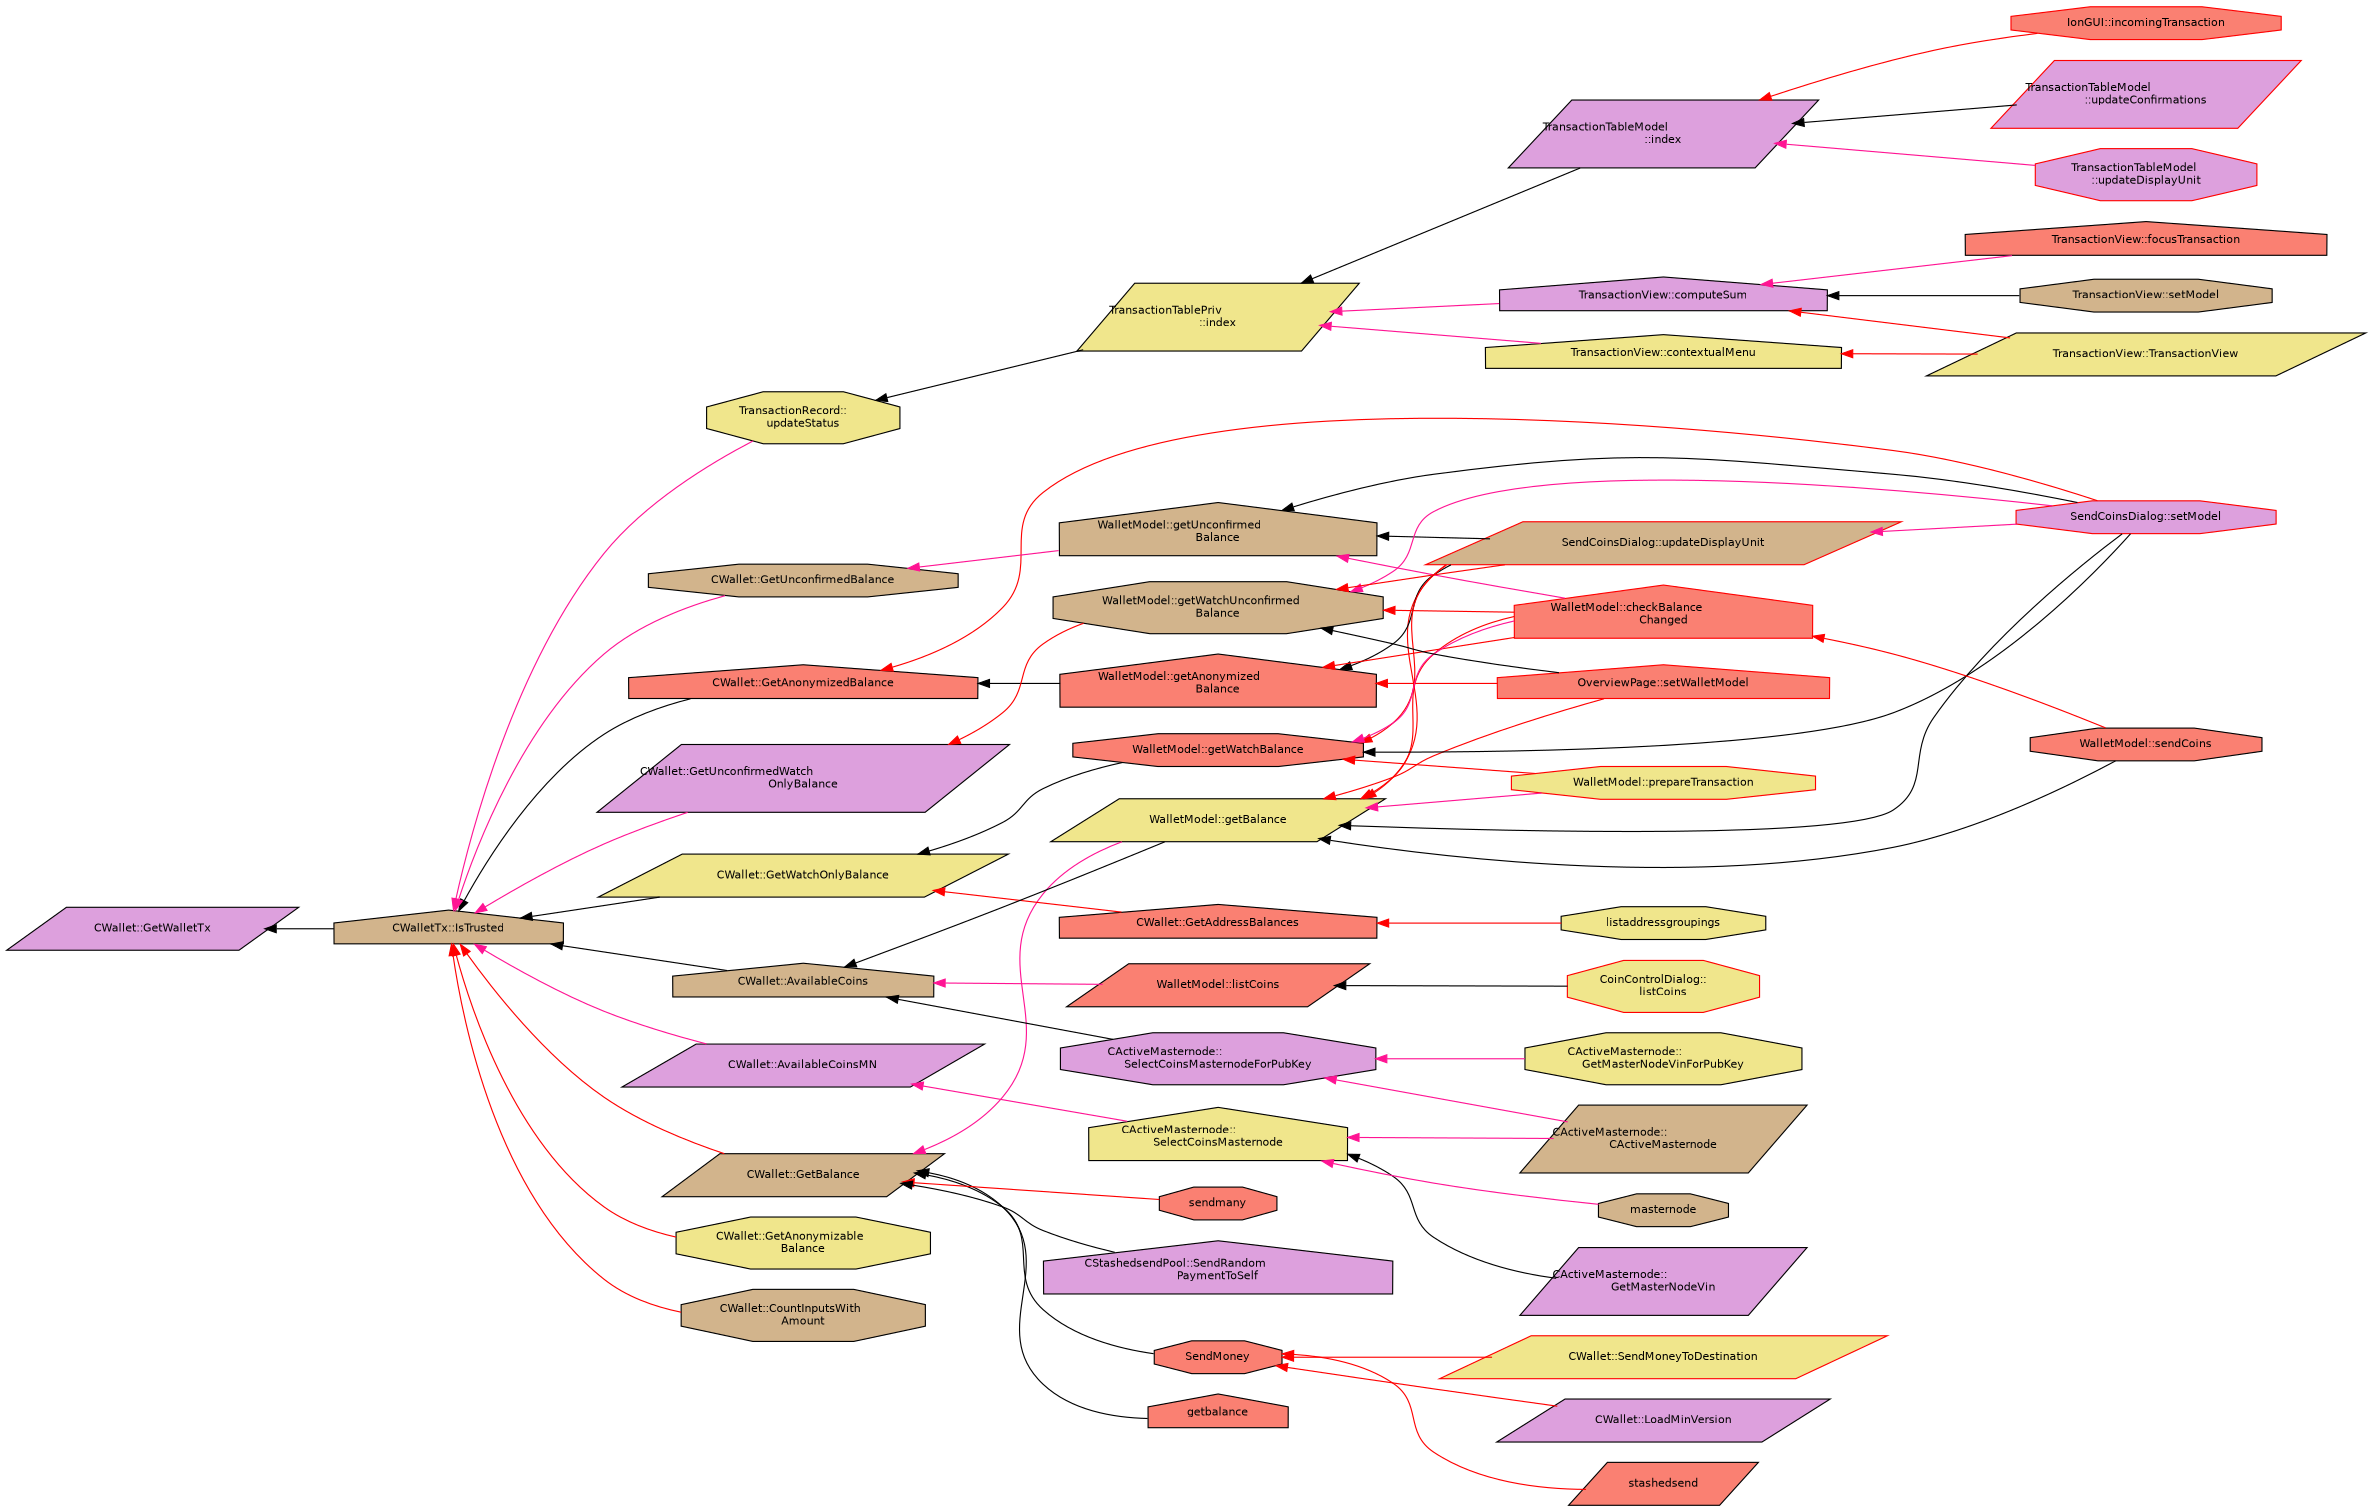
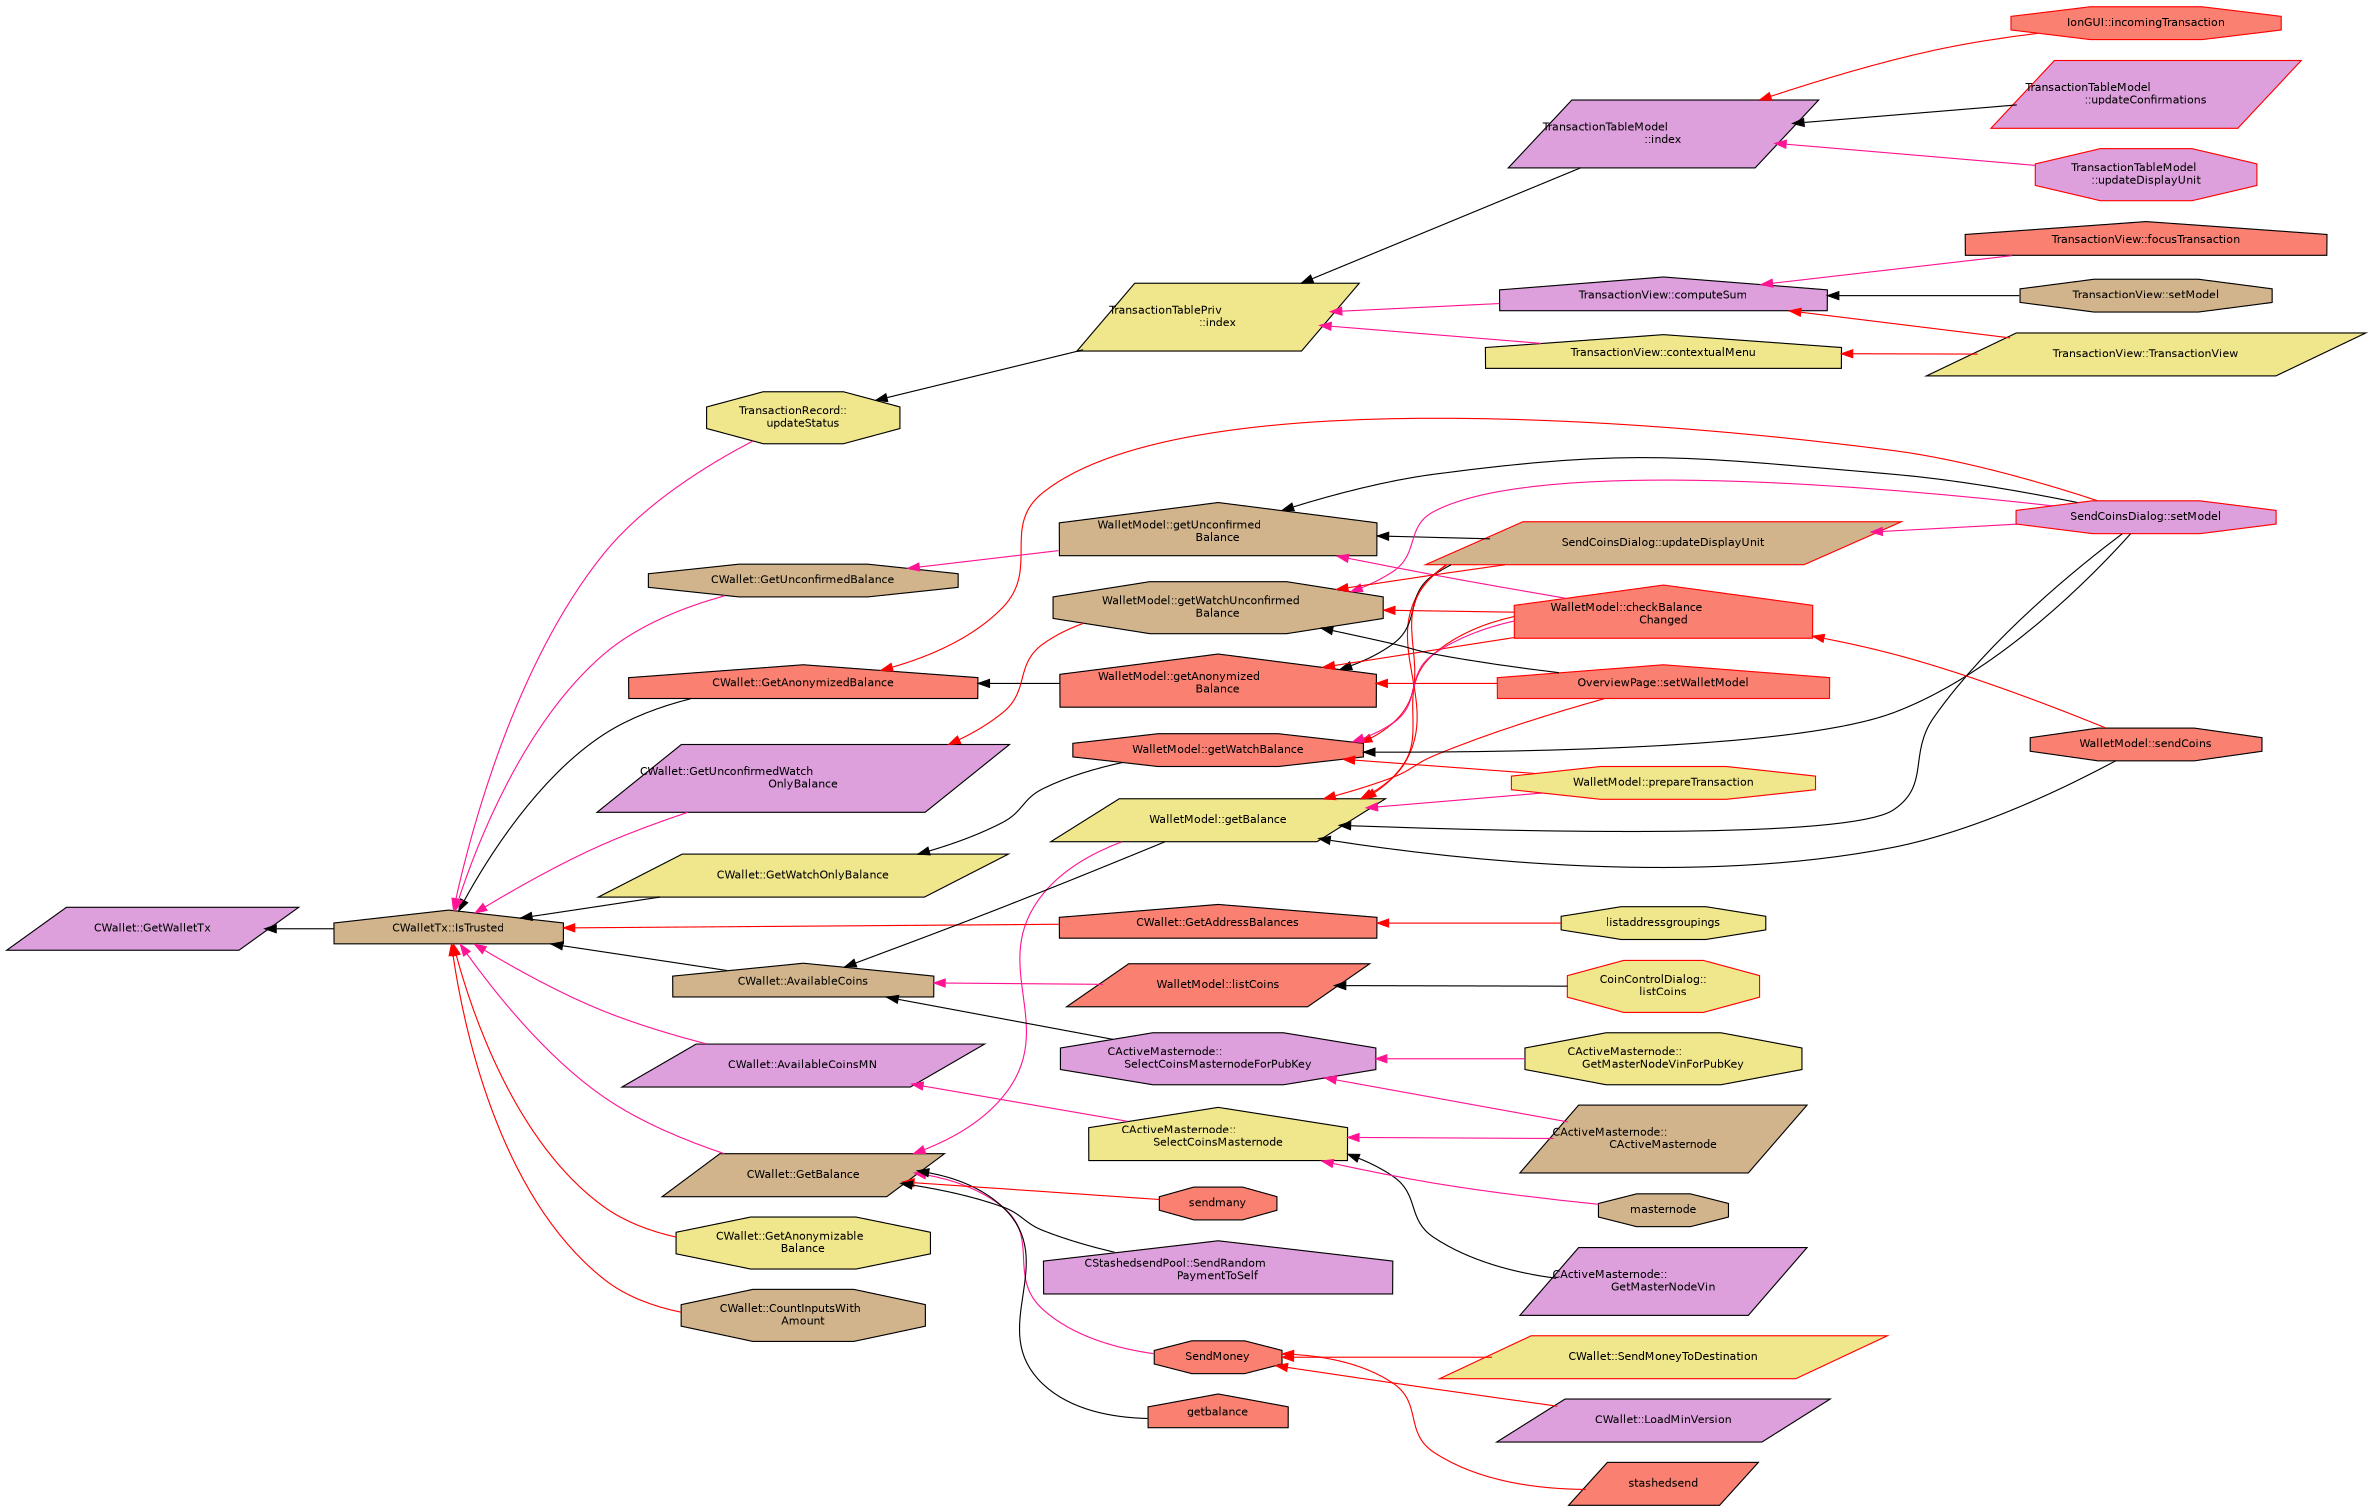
  digraph {
    rankdir=LR
    node [color=black fillcolor=salmon fontname=Helvetica fontsize=10 shape=octagon style=filled]
    edge [color=red dir=back fontname=Helvetica fontsize=10 labelfontname=Helvetica labelfontsize=10 style=solid]
    n1 [fillcolor=plum fontcolor=black height=0.2 label="CWallet::GetWalletTx" shape=parallelogram width=0.4]
    n2 [fillcolor=tan height=0.2 label="CWalletTx::IsTrusted" shape=house width=0.4]
    n3 [fillcolor=khaki height=0.2 label="TransactionRecord::\lupdateStatus" width=0.4]
    n4 [fillcolor=tan height=0.2 label="CWallet::GetBalance" shape=parallelogram width=0.4]
    n5 [fillcolor=khaki height=0.2 label="CWallet::GetAnonymizable\lBalance" width=0.4]
    n6 [height=0.2 label="CWallet::GetAnonymizedBalance" shape=house width=0.4]
    n7 [fillcolor=tan height=0.2 label="CWallet::GetUnconfirmedBalance" width=0.4]
    n8 [fillcolor=khaki height=0.2 label="CWallet::GetWatchOnlyBalance" shape=parallelogram width=0.4]
    n9 [fillcolor=plum height=0.2 label="CWallet::GetUnconfirmedWatch\lOnlyBalance" shape=parallelogram width=0.4]
    n10 [fillcolor=tan height=0.2 label="CWallet::AvailableCoins" shape=house width=0.4]
    n11 [fillcolor=plum height=0.2 label="CWallet::AvailableCoinsMN" shape=parallelogram width=0.4]
    n12 [fillcolor=tan height=0.2 label="CWallet::CountInputsWith\lAmount" width=0.4]
    n13 [height=0.2 label="CWallet::GetAddressBalances" shape=house width=0.4]
    n14 [fillcolor=khaki height=0.2 label="TransactionTablePriv\l::index" shape=parallelogram width=0.4]
    n15 [fillcolor=khaki height=0.2 label="WalletModel::getBalance" shape=parallelogram width=0.4]
    n16 [height=0.2 label=SendMoney width=0.4]
    n17 [height=0.2 label=getbalance shape=house width=0.4]
    n18 [height=0.2 label=sendmany width=0.4]
    n19 [fillcolor=plum height=0.2 label="CStashedsendPool::SendRandom\lPaymentToSelf" shape=house width=0.4]
    n20 [color=red fillcolor=plum height=0.2 label="SendCoinsDialog::setModel" width=0.4]
    n21 [height=0.2 label="WalletModel::getAnonymized\lBalance" shape=house width=0.4]
    n22 [fillcolor=tan height=0.2 label="WalletModel::getUnconfirmed\lBalance" shape=house width=0.4]
    n23 [height=0.2 label="WalletModel::getWatchBalance" width=0.4]
    n24 [fillcolor=tan height=0.2 label="WalletModel::getWatchUnconfirmed\lBalance" width=0.4]
    n25 [fillcolor=plum height=0.2 label="CActiveMasternode::\lSelectCoinsMasternodeForPubKey" width=0.4]
    n26 [height=0.2 label="WalletModel::listCoins" shape=parallelogram width=0.4]
    n27 [fillcolor=khaki height=0.2 label="CActiveMasternode::\lSelectCoinsMasternode" shape=house width=0.4]
    n28 [fillcolor=khaki height=0.2 label=listaddressgroupings width=0.4]
    n29 [fillcolor=plum height=0.2 label="TransactionTableModel\l::index" shape=parallelogram width=0.4]
    n30 [fillcolor=khaki height=0.2 label="TransactionView::contextualMenu" shape=house width=0.4]
    n31 [fillcolor=plum height=0.2 label="TransactionView::computeSum" shape=house width=0.4]
    n32 [color=red height=0.2 label="IonGUI::incomingTransaction" width=0.4]
    n33 [color=red fillcolor=plum height=0.2 label="TransactionTableModel\l::updateConfirmations" shape=parallelogram width=0.4]
    n34 [color=red fillcolor=plum height=0.2 label="TransactionTableModel\l::updateDisplayUnit" width=0.4]
    n35 [fillcolor=khaki height=0.2 label="TransactionView::TransactionView" shape=parallelogram width=0.4]
    n36 [fillcolor=tan height=0.2 label="TransactionView::setModel" width=0.4]
    n37 [height=0.2 label="TransactionView::focusTransaction" shape=house width=0.4]
    n38 [color=red height=0.2 label="OverviewPage::setWalletModel" shape=house width=0.4]
    n39 [color=red fillcolor=tan height=0.2 label="SendCoinsDialog::updateDisplayUnit" shape=parallelogram width=0.4]
    n40 [color=red height=0.2 label="WalletModel::checkBalance\lChanged" shape=house width=0.4]
    n41 [height=0.2 label="WalletModel::sendCoins" width=0.4]
    n42 [color=red fillcolor=khaki height=0.2 label="WalletModel::prepareTransaction" width=0.4]
    n43 [height=0.2 label=stashedsend shape=parallelogram width=0.4]
    n44 [color=red fillcolor=khaki height=0.2 label="CWallet::SendMoneyToDestination" shape=parallelogram width=0.4]
    n45 [fillcolor=plum height=0.2 label="CWallet::LoadMinVersion" shape=parallelogram width=0.4]
    n46 [fillcolor=khaki height=0.2 label="CActiveMasternode::\lGetMasterNodeVinForPubKey" width=0.4]
    n47 [fillcolor=tan height=0.2 label="CActiveMasternode::\lCActiveMasternode" shape=parallelogram width=0.4]
    n48 [color=red fillcolor=khaki height=0.2 label="CoinControlDialog::\llistCoins" width=0.4]
    n49 [fillcolor=plum height=0.2 label="CActiveMasternode::\lGetMasterNodeVin" shape=parallelogram width=0.4]
    n50 [fillcolor=tan height=0.2 label=masternode width=0.4]
    n1 -> n2 [color=black]
    n2 -> n3 [color=deeppink]
-   n2 -> n4
+   n2 -> n4 [color=deeppink]
    n2 -> n5
    n2 -> n6 [color=black]
    n2 -> n7 [color=deeppink]
    n2 -> n8 [color=black]
    n2 -> n9 [color=deeppink]
    n2 -> n10 [color=black]
    n2 -> n11 [color=deeppink]
    n2 -> n12
-   n8 -> n13
+   n2 -> n13
    n3 -> n14 [color=black]
    n4 -> n15 [color=deeppink]
-   n4 -> n16 [color=black]
+   n4 -> n16 [color=deeppink]
    n4 -> n17 [color=black]
    n4 -> n18
    n4 -> n19 [color=black]
    n6 -> n20
    n6 -> n21 [color=black]
    n7 -> n22 [color=deeppink]
    n8 -> n23 [color=black]
    n9 -> n24
    n10 -> n15 [color=black]
    n10 -> n25 [color=black]
    n10 -> n26 [color=deeppink]
    n11 -> n27 [color=deeppink]
    n13 -> n28
    n14 -> n29 [color=black]
    n14 -> n30 [color=deeppink]
    n14 -> n31 [color=deeppink]
    n15 -> n20 [color=black]
    n15 -> n38
    n15 -> n39
    n15 -> n40
    n15 -> n41 [color=black]
    n15 -> n42 [color=deeppink]
    n16 -> n43
    n16 -> n44
    n16 -> n45
    n21 -> n38
    n21 -> n39 [color=black]
    n21 -> n40
    n22 -> n20 [color=black]
    n22 -> n39 [color=black]
    n22 -> n40 [color=deeppink]
    n23 -> n20 [color=black]
    n23 -> n39
    n23 -> n40 [color=deeppink]
    n23 -> n42
    n24 -> n20 [color=deeppink]
    n24 -> n38 [color=black]
    n24 -> n39
    n24 -> n40
    n25 -> n46 [color=deeppink]
    n25 -> n47 [color=deeppink]
    n26 -> n48 [color=black]
    n27 -> n47 [color=deeppink]
    n27 -> n49 [color=black]
    n27 -> n50 [color=deeppink]
    n29 -> n32
    n29 -> n33 [color=black]
    n29 -> n34 [color=deeppink]
    n30 -> n35
    n31 -> n35
    n31 -> n36 [color=black]
    n31 -> n37 [color=deeppink]
    n39 -> n20 [color=deeppink]
    n40 -> n41
  }
